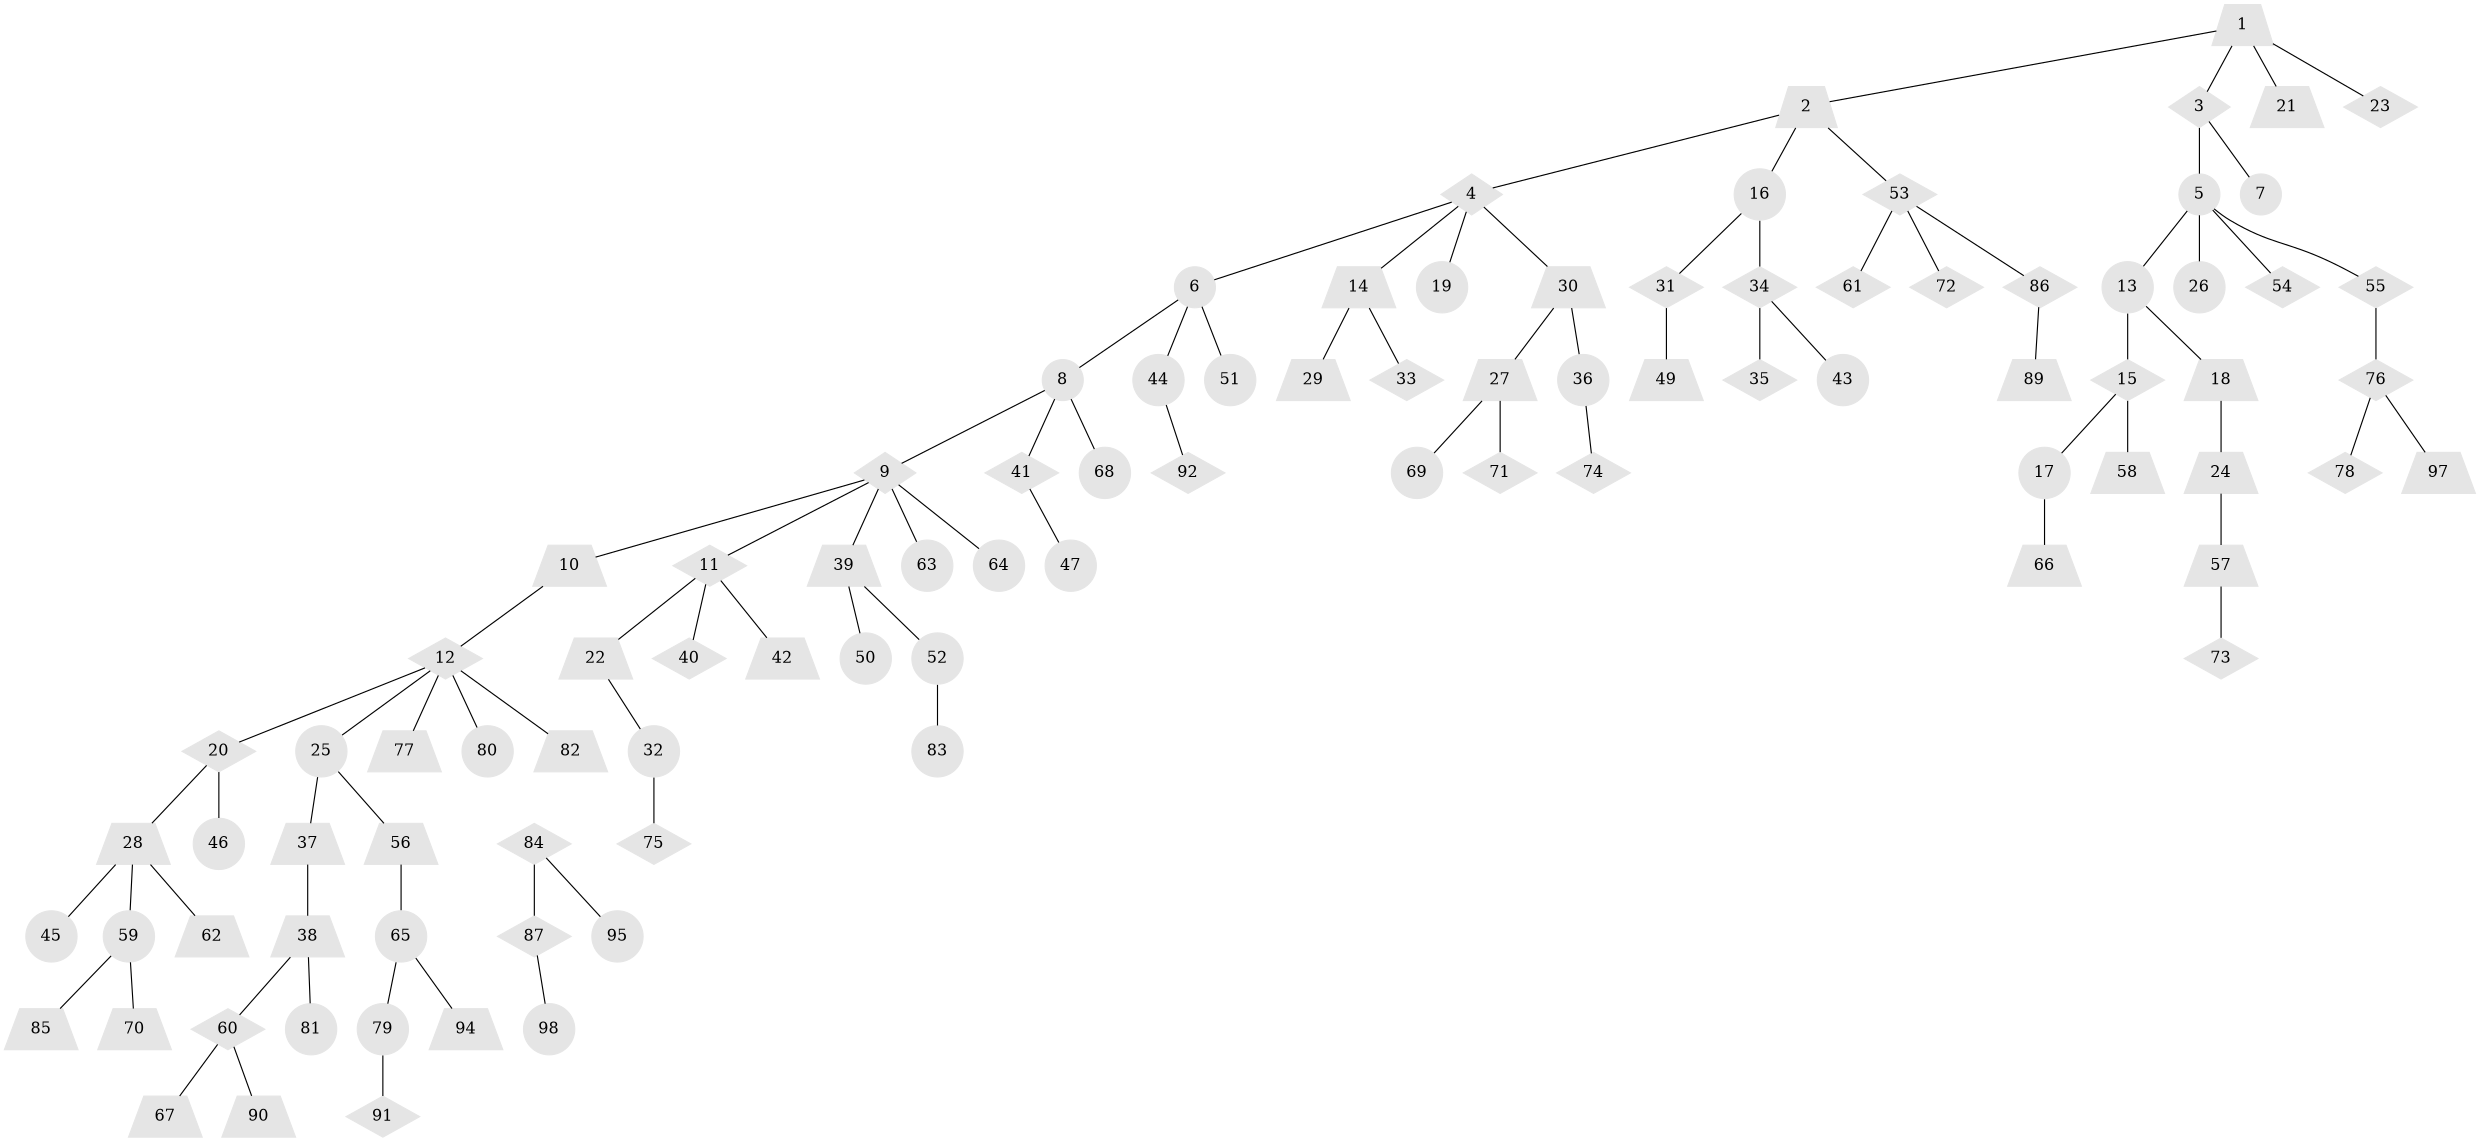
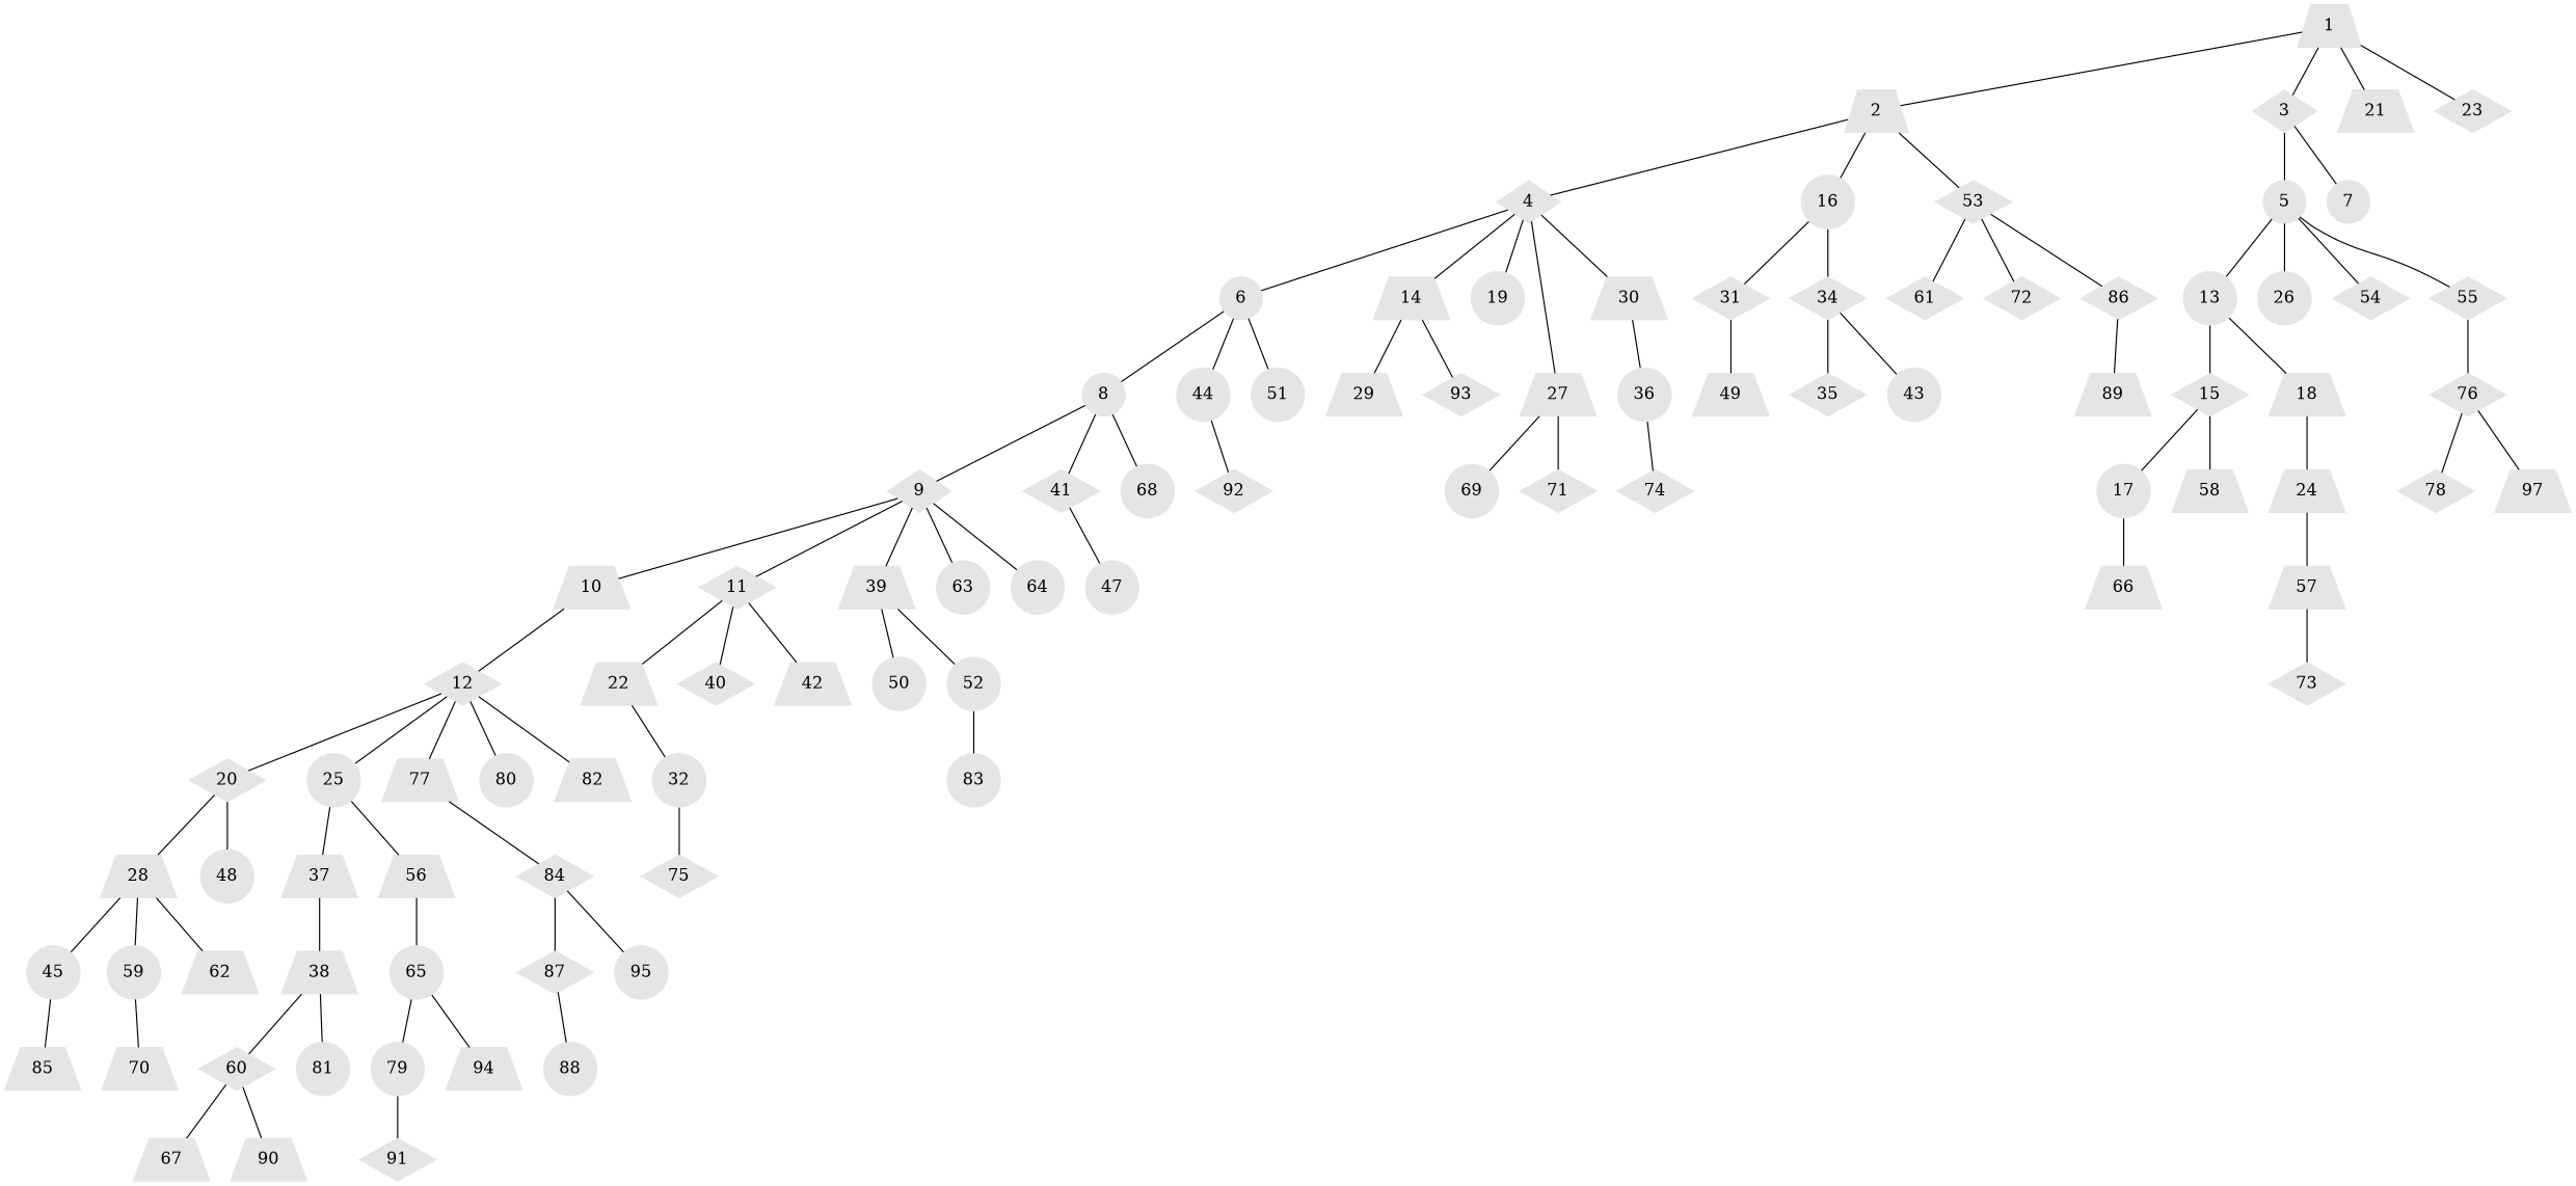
  graph {
    node [color=gray90 shape=circle style=filled]
    1 [shape=trapezium]
    2 [shape=trapezium]
    3 [shape=diamond]
    21 [shape=trapezium]
    23 [shape=diamond]
    4 [shape=diamond]
    16
    53 [shape=diamond]
    5
    7
    6
    14 [shape=trapezium]
    19
    27 [shape=trapezium]
    30 [shape=trapezium]
    31 [shape=diamond]
    34 [shape=diamond]
    61 [shape=diamond]
    72 [shape=diamond]
    86 [shape=diamond]
    13
    26
    54 [shape=diamond]
    55 [shape=diamond]
    8
    44
    51
    29 [shape=trapezium]
-   93 [shape=diamond label=33]
+   93 [shape=diamond]
    69
    71 [shape=diamond]
    36
    15 [shape=diamond]
    18 [shape=trapezium]
    76 [shape=diamond]
    9 [shape=diamond]
    41 [shape=diamond]
    68
    92 [shape=diamond]
    10 [shape=trapezium]
    11 [shape=diamond]
    39 [shape=trapezium]
    63
    64
    47
    12 [shape=diamond]
    22 [shape=trapezium]
    40 [shape=diamond]
    42 [shape=trapezium]
    50
    52
    20 [shape=diamond]
    25
    77 [shape=trapezium]
    80
    82 [shape=trapezium]
    32
    28 [shape=trapezium]
-   48 [label=46]
+   48
    37 [shape=trapezium]
    56 [shape=trapezium]
    84 [shape=diamond]
    17
    58 [shape=trapezium]
    24 [shape=trapezium]
    66 [shape=trapezium]
    49 [shape=trapezium]
    35 [shape=diamond]
    43
    57 [shape=trapezium]
    45
    59
    62 [shape=trapezium]
    75 [shape=diamond]
    73 [shape=diamond]
    38 [shape=trapezium]
    65
    70 [shape=trapezium]
    85 [shape=trapezium]
    74 [shape=diamond]
    60 [shape=diamond]
    81
    67 [shape=trapezium]
    90 [shape=trapezium]
    83
    89 [shape=trapezium]
    78 [shape=diamond]
    n88 [label=97 shape=trapezium]
    79
    94 [shape=trapezium]
    91 [shape=diamond]
    87 [shape=diamond]
    95
-   88 [label=98]
+   88
    1 -- 2
    1 -- 3
    1 -- 21
    1 -- 23
    2 -- 4
    2 -- 16
    2 -- 53
    3 -- 5
    3 -- 7
    4 -- 6
    4 -- 14
    4 -- 19
-   30 -- 27
+   4 -- 27
    4 -- 30
    16 -- 31
    16 -- 34
    53 -- 61
    53 -- 72
    53 -- 86
    5 -- 13
    5 -- 26
    5 -- 54
    5 -- 55
    6 -- 8
    6 -- 44
    6 -- 51
    14 -- 29
    14 -- 93
    27 -- 69
    27 -- 71
    30 -- 36
    31 -- 49
    34 -- 35
    34 -- 43
    86 -- 89
    13 -- 15
    13 -- 18
    55 -- 76
    8 -- 9
    8 -- 41
    8 -- 68
    44 -- 92
    36 -- 74
    15 -- 17
    15 -- 58
    18 -- 24
    76 -- 78
    76 -- n88
    9 -- 10
    9 -- 11
    9 -- 39
    9 -- 63
    9 -- 64
    41 -- 47
    10 -- 12
    11 -- 22
    11 -- 40
    11 -- 42
    39 -- 50
    39 -- 52
    12 -- 20
    12 -- 25
    12 -- 77
    12 -- 80
    12 -- 82
    22 -- 32
    52 -- 83
    20 -- 28
    20 -- 48
    25 -- 37
    25 -- 56
+   77 -- 84
    32 -- 75
    28 -- 45
    28 -- 59
    28 -- 62
    37 -- 38
    56 -- 65
    84 -- 87
    84 -- 95
    17 -- 66
    24 -- 57
    57 -- 73
    59 -- 70
-   59 -- 85
+   45 -- 85
    38 -- 60
    38 -- 81
    65 -- 79
    65 -- 94
    60 -- 67
    60 -- 90
    79 -- 91
    87 -- 88
  }
